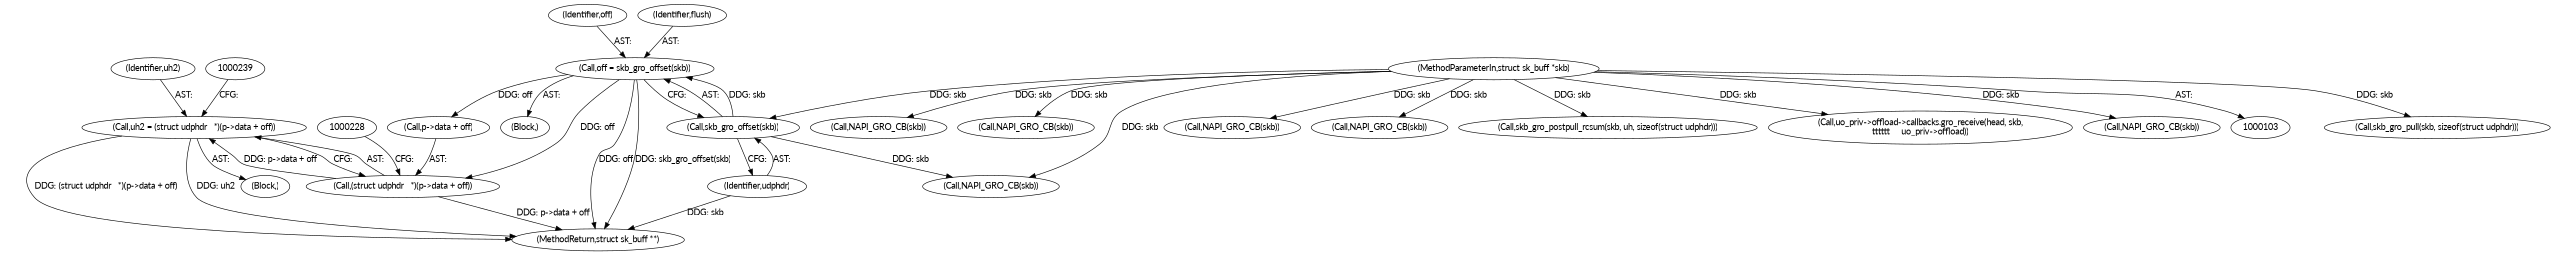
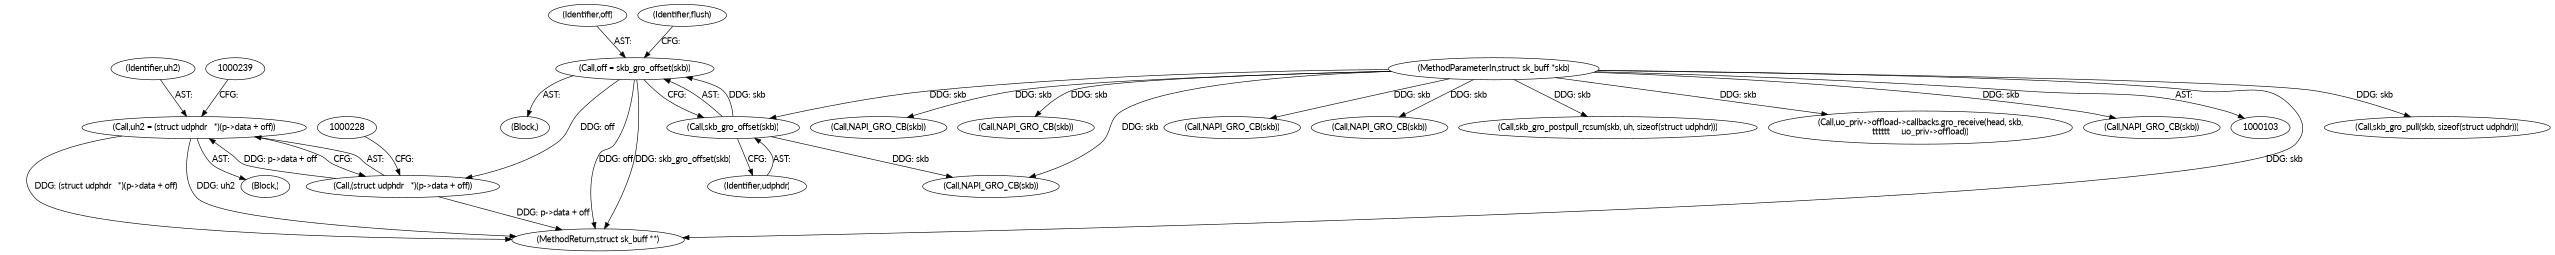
  digraph {
    fontname=Lato
    node [fontname=Lato]
    edge [fontname=Lato]
    n1 [label="(Call,uh2 = (struct udphdr   *)(p->data + off))"]
    n2 [label="(Call,(struct udphdr   *)(p->data + off))"]
    n3 [label="(MethodReturn,struct sk_buff **)"]
    n4 [label="(Block,)"]
-   n5 [label="(Call,p->data + off)"]
    n6 [label="(Call,off = skb_gro_offset(skb))"]
    n7 [label="(Call,skb_gro_offset(skb))"]
    n8 [label="(Block,)"]
    n9 [label="(Call,NAPI_GRO_CB(skb))"]
    n10 [label="(Identifier,udphdr)"]
    n11 [label="(MethodParameterIn,struct sk_buff *skb)"]
    n12 [label="(Call,skb_gro_pull(skb, sizeof(struct udphdr)))"]
    n13 [label="(Call,NAPI_GRO_CB(skb))"]
    n14 [label="(Call,NAPI_GRO_CB(skb))"]
    n15 [label="(Call,NAPI_GRO_CB(skb))"]
    n16 [label="(Call,NAPI_GRO_CB(skb))"]
    n17 [label="(Call,skb_gro_postpull_rcsum(skb, uh, sizeof(struct udphdr)))"]
    n18 [label="(Call,uo_priv->offload->callbacks.gro_receive(head, skb,\n\t\t\t\t\t\t     uo_priv->offload))"]
    n19 [label="(Call,NAPI_GRO_CB(skb))"]
    1000103
    n21 [label="(Identifier,uh2)"]
    n22 [label="(Identifier,off)"]
    n23 [label="(Identifier,flush)"]
    1000239
    1000228
    n1 -> n2 [label="CFG: "]
    n1 -> n3 [label="DDG: (struct udphdr   *)(p->data + off)"]
    n1 -> n3 [label="DDG: uh2"]
    n1 -> n4 [label="AST: "]
    n2 -> n1 [label="AST: "]
    n2 -> n1 [label="DDG: p->data + off"]
    n2 -> n3 [label="DDG: p->data + off"]
-   n5 -> n2 [label="AST: "]
    n6 -> n2 [label="DDG: off"]
    n6 -> n3 [label="DDG: off"]
    n6 -> n3 [label="DDG: skb_gro_offset(skb)"]
-   n6 -> n5 [label="DDG: off"]
    n6 -> n7 [label="CFG: "]
    n6 -> n8 [label="AST: "]
    n7 -> n6 [label="AST: "]
    n7 -> n6 [label="DDG: skb"]
    n7 -> n9 [label="DDG: skb"]
    n7 -> n10 [label="CFG: "]
    n10 -> n7 [label="AST: "]
-   n10 -> n3 [label="DDG: skb"]
+   n11 -> n3 [label="DDG: skb"]
    n11 -> n7 [label="DDG: skb"]
    n11 -> n9 [label="DDG: skb"]
    n11 -> n12 [label="DDG: skb"]
    n11 -> n13 [label="DDG: skb"]
    n11 -> n14 [label="DDG: skb"]
    n11 -> n15 [label="DDG: skb"]
    n11 -> n16 [label="DDG: skb"]
    n11 -> n17 [label="DDG: skb"]
    n11 -> n18 [label="DDG: skb"]
    n11 -> n19 [label="DDG: skb"]
    n11 -> 1000103 [label="AST: "]
    n21 -> n1 [label="AST: "]
    n22 -> n6 [label="AST: "]
-   n23 -> n6 [label="AST: "]
+   n23 -> n6 [label="CFG: "]
    1000239 -> n1 [label="CFG: "]
    1000228 -> n2 [label="CFG: "]
  }
